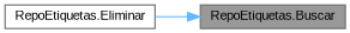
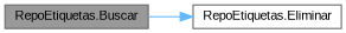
  digraph {
    rankdir=RL
    fontname="Liberation Sans"
    node [fontname="Liberation Sans" fontsize=10 shape=box style=filled]
    n1 [color=gray40 fillcolor=grey60 fontcolor=black height=0.2 label="RepoEtiquetas.Buscar" width=0.4]
    n2 [color=grey40 fillcolor=white height=0.2 label="RepoEtiquetas.Eliminar" width=0.4]
-   n1 -> n2 [color=steelblue1 dir=back fontname="Liberation Sans" fontsize=10 labelfontname=Helvetica labelfontsize=10 style=solid]
+   n2 -> n1 [color=steelblue1 dir=back fontname="Liberation Sans" fontsize=10 labelfontname=Helvetica labelfontsize=10 style=solid]
  }
